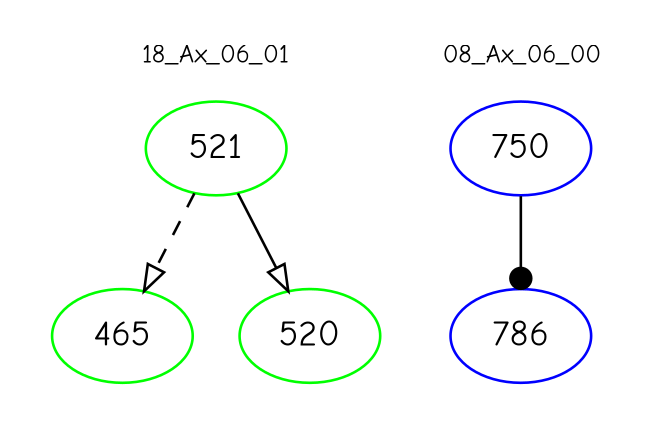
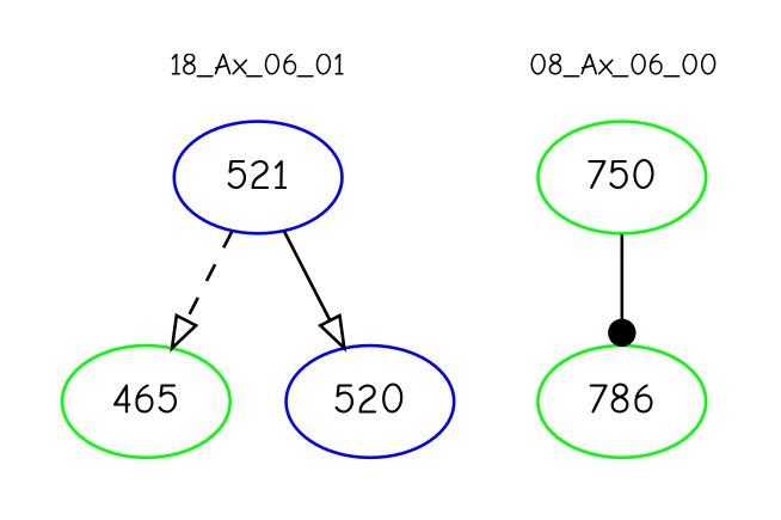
  digraph {
    fontname="Comic Neue"
    node [color=green fontname="Comic Neue"]
    edge [arrowhead=onormal color=black fontname="Comic Neue" style=solid]
-   n1 [label=521]
+   n1 [color=blue label=521]
    n2 [label=465]
-   n3 [label=520]
-   n4 [color=blue label=750]
-   n5 [color=blue label=786]
+   n3 [color=blue label=520]
+   n4 [label=750]
+   n5 [label=786]
    subgraph cluster_1 {
      color=white
      fontsize=10
      label="18_Ax_06_01"
      n1
      n2
      n3
    }
    subgraph cluster_2 {
      color=white
      fontsize=10
      label="08_Ax_06_00"
      n4
      n5
    }
    n1 -> n2 [style=dashed]
    n1 -> n3
    n4 -> n5 [arrowhead=dot]
  }
